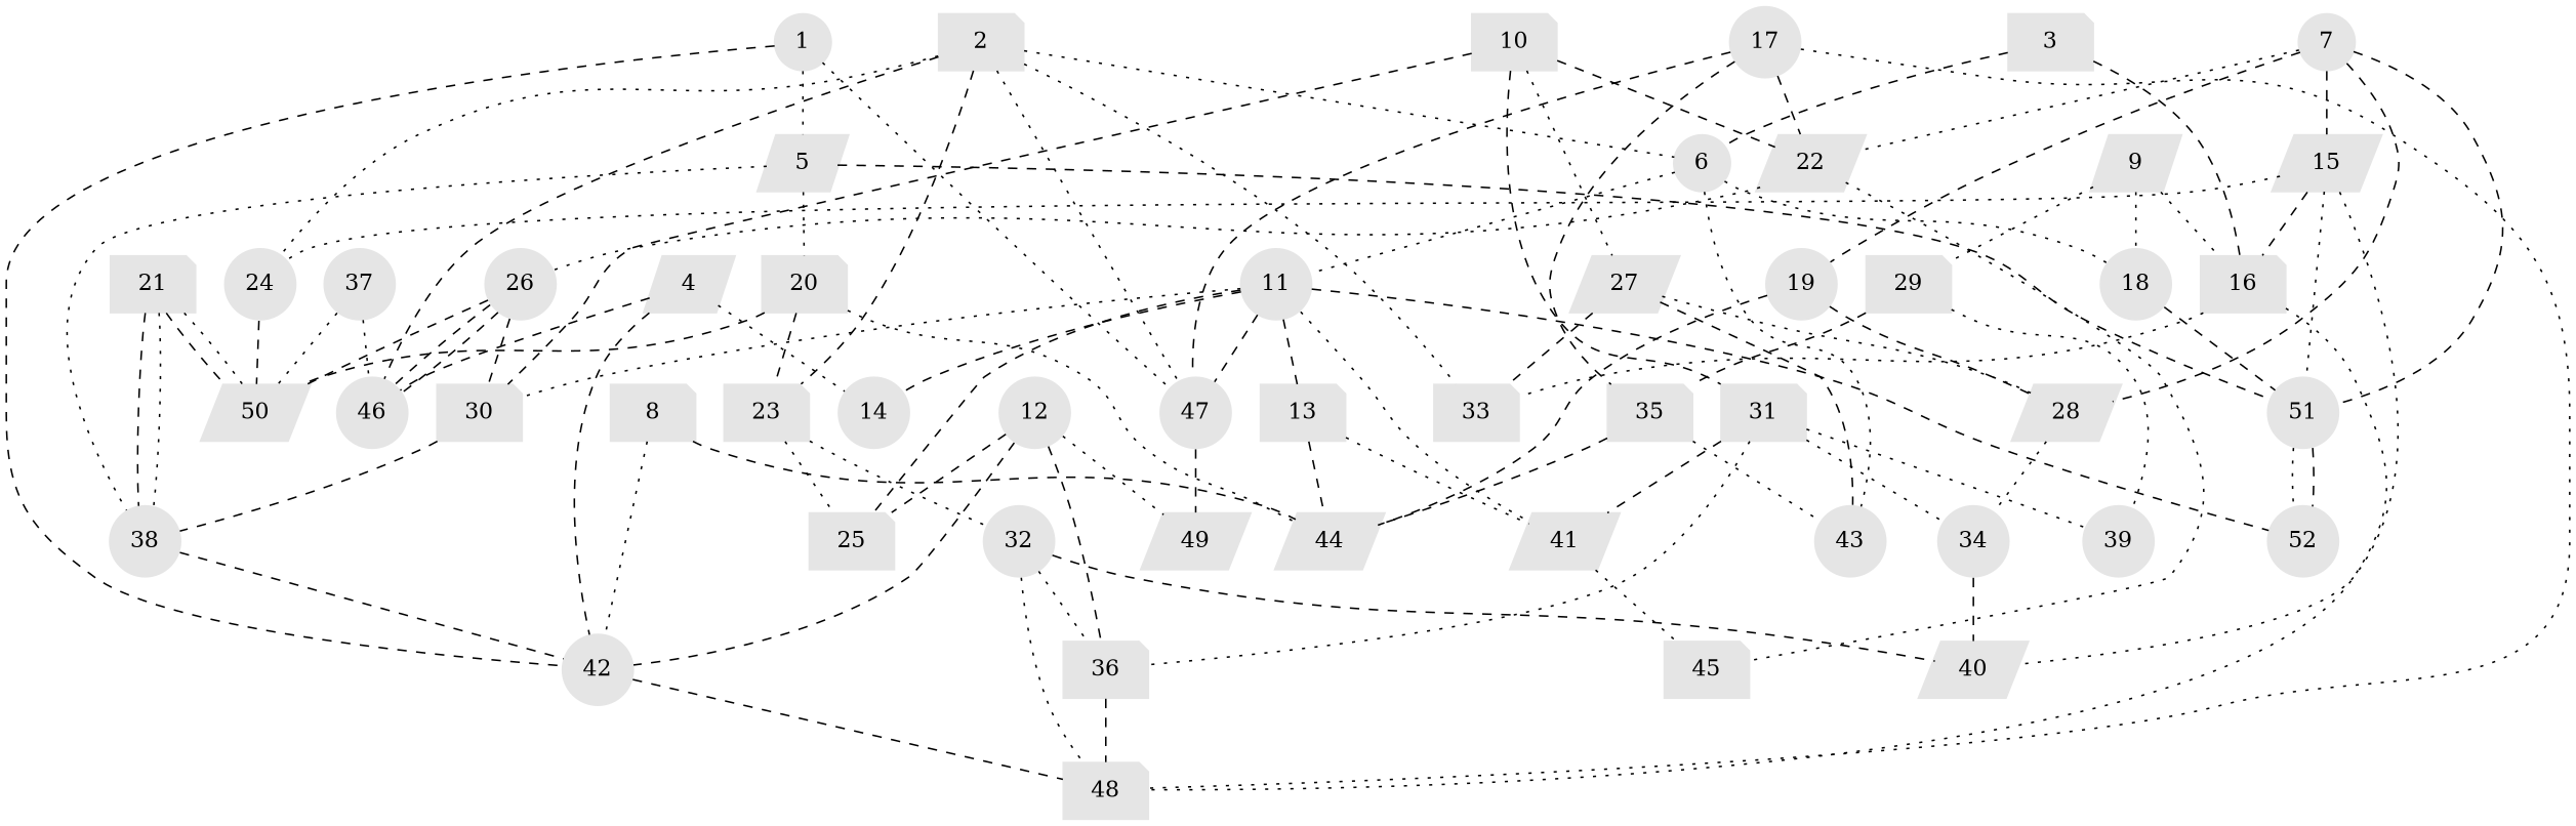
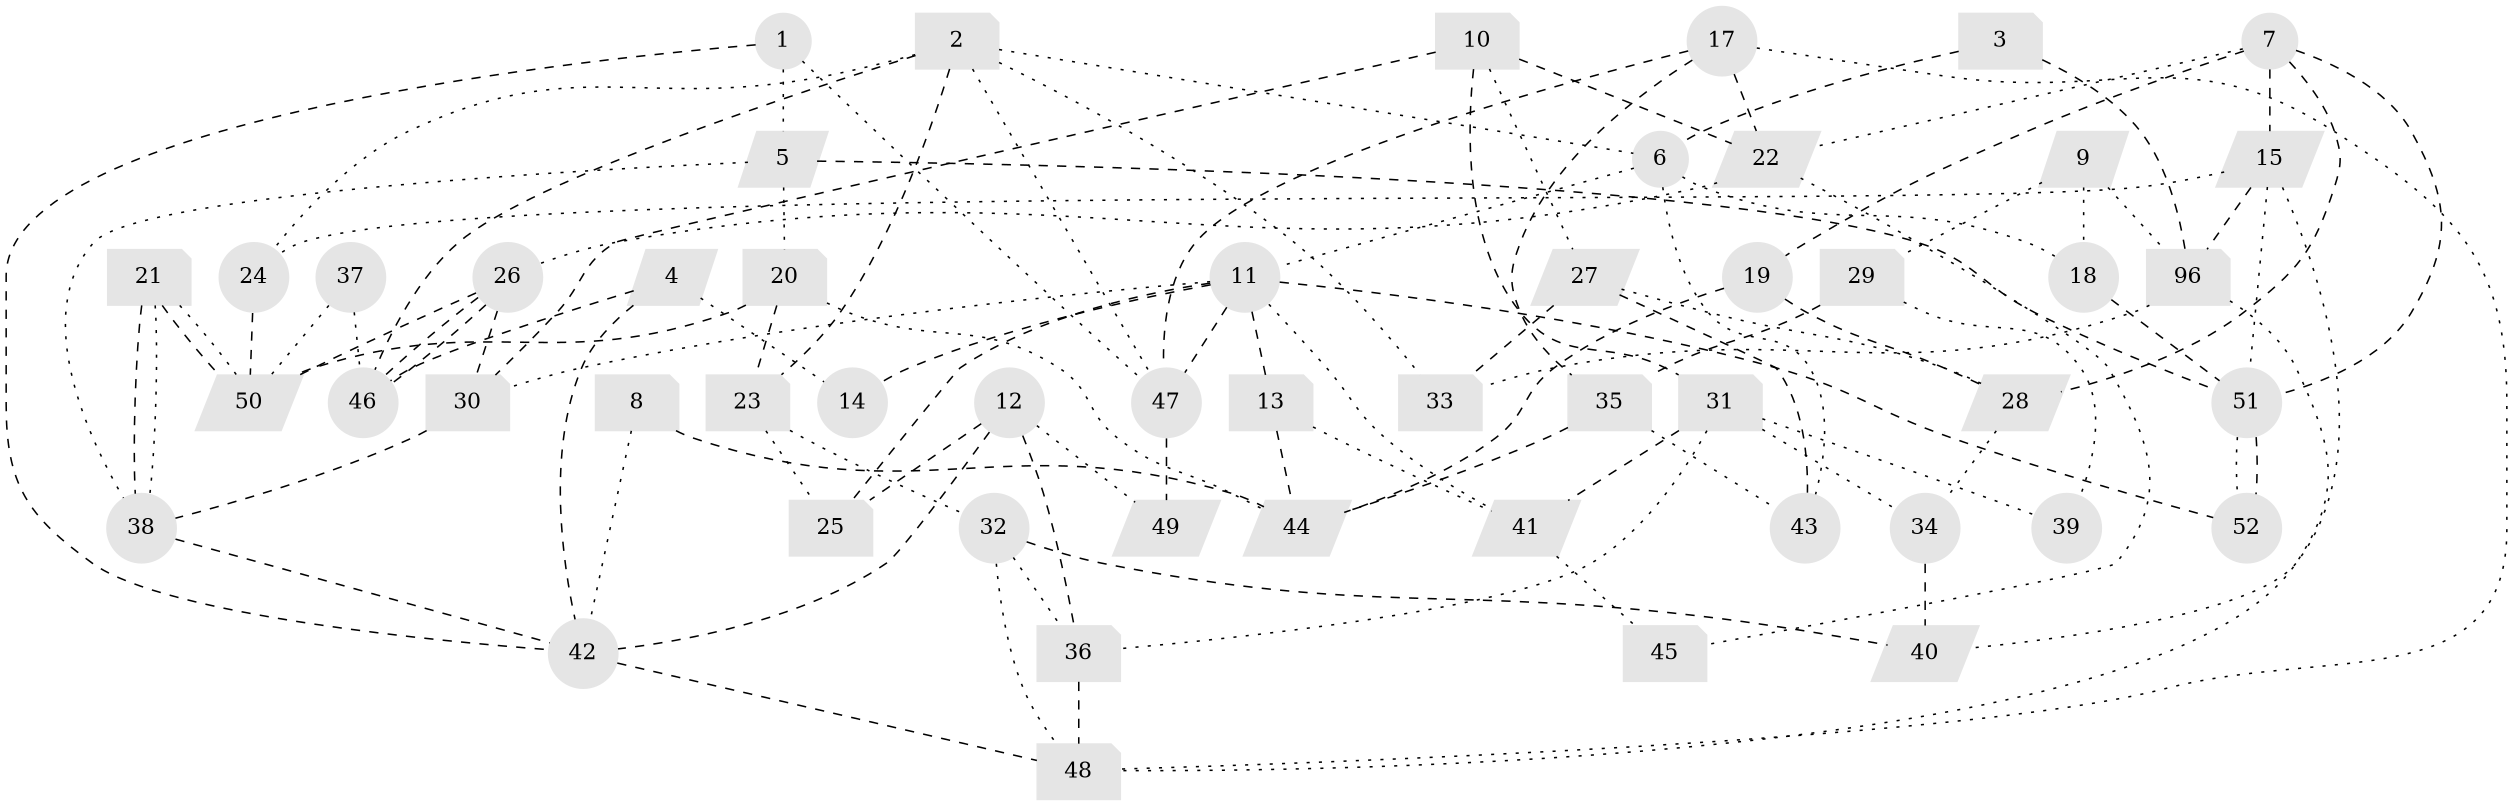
  graph {
    node [color=gray90 shape=circle style=filled]
    edge [style=dashed]
    5 [shape=parallelogram]
    1
    42
    47
    20 [shape=note]
    38
    51
    48 [shape=note]
    49 [shape=parallelogram]
    2 [shape=note]
    6
    23 [shape=note]
    24
    33 [shape=note]
    46
    11
    18
    43
    25 [shape=note]
    32
    50 [shape=parallelogram]
    3 [shape=note]
-   16 [shape=note]
+   16 [shape=note label=96]
    4 [shape=parallelogram]
    14
    44 [shape=parallelogram]
    52
    30 [shape=note]
    13 [shape=note]
    41 [shape=parallelogram]
    7
    15 [shape=parallelogram]
    19
    22 [shape=parallelogram]
    28 [shape=parallelogram]
    40 [shape=parallelogram]
    26
    45 [shape=note]
    34
    8 [shape=note]
    9 [shape=parallelogram]
    29 [shape=note]
    35 [shape=note]
    39
    10 [shape=note]
    27 [shape=parallelogram]
    31 [shape=note]
    36 [shape=note]
    12
    17
    21 [shape=note]
    37
    5 -- 20 [style=dotted]
    5 -- 38 [style=dotted]
    5 -- 51
    1 -- 5 [style=dotted]
    1 -- 42
    1 -- 47 [style=dotted]
    42 -- 48
    47 -- 49
    20 -- 23
    20 -- 50
    20 -- 44 [style=dotted]
    38 -- 42
    51 -- 52 [style=dotted]
    51 -- 52
    2 -- 47 [style=dotted]
    2 -- 6 [style=dotted]
    2 -- 23
    2 -- 24 [style=dotted]
    2 -- 33 [style=dotted]
    2 -- 46
    6 -- 11 [style=dotted]
    6 -- 18 [style=dotted]
    6 -- 43 [style=dotted]
    23 -- 25 [style=dotted]
    23 -- 32 [style=dotted]
    24 -- 50
    11 -- 47
    11 -- 25
    11 -- 14
    11 -- 52
    11 -- 30 [style=dotted]
    11 -- 13
    11 -- 41 [style=dotted]
    18 -- 51
    32 -- 48 [style=dotted]
    32 -- 40
    32 -- 36 [style=dotted]
    3 -- 6
    3 -- 16
    16 -- 48 [style=dotted]
    16 -- 33 [style=dotted]
    4 -- 42
    4 -- 46
    4 -- 14 [style=dotted]
    30 -- 38
    13 -- 44
    13 -- 41 [style=dotted]
    41 -- 45 [style=dotted]
    7 -- 51
    7 -- 15
    7 -- 19
    7 -- 22 [style=dotted]
    7 -- 28
    15 -- 51 [style=dotted]
    15 -- 24 [style=dotted]
    15 -- 16
    15 -- 40 [style=dotted]
    19 -- 44
    19 -- 28
    22 -- 26 [style=dotted]
    22 -- 45 [style=dotted]
    28 -- 34 [style=dotted]
    26 -- 46
    26 -- 46
    26 -- 50
    26 -- 30
    34 -- 40
    8 -- 42 [style=dotted]
    8 -- 44
    9 -- 18 [style=dotted]
    9 -- 16 [style=dotted]
    9 -- 29 [style=dotted]
    29 -- 35
    29 -- 39 [style=dotted]
    35 -- 43 [style=dotted]
    35 -- 44
    10 -- 30
    10 -- 22
    10 -- 27 [style=dotted]
    10 -- 31
    27 -- 33
    27 -- 43
    27 -- 28 [style=dotted]
    31 -- 41
    31 -- 34 [style=dotted]
    31 -- 39 [style=dotted]
    31 -- 36 [style=dotted]
    36 -- 48
    12 -- 42
    12 -- 49 [style=dotted]
    12 -- 25
    12 -- 36
    17 -- 47
    17 -- 48 [style=dotted]
    17 -- 22
    17 -- 35
    21 -- 38
    21 -- 38 [style=dotted]
    21 -- 50
    21 -- 50 [style=dotted]
    37 -- 46 [style=dotted]
    37 -- 50 [style=dotted]
  }
